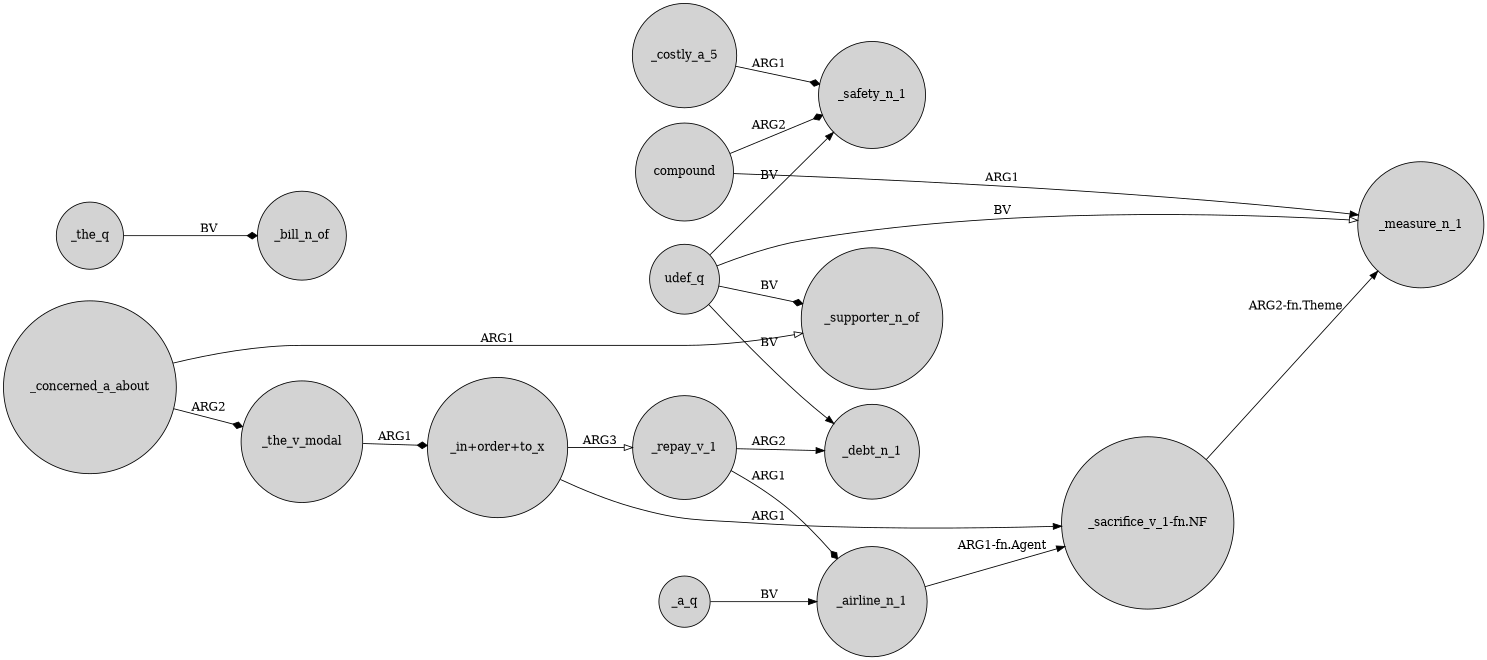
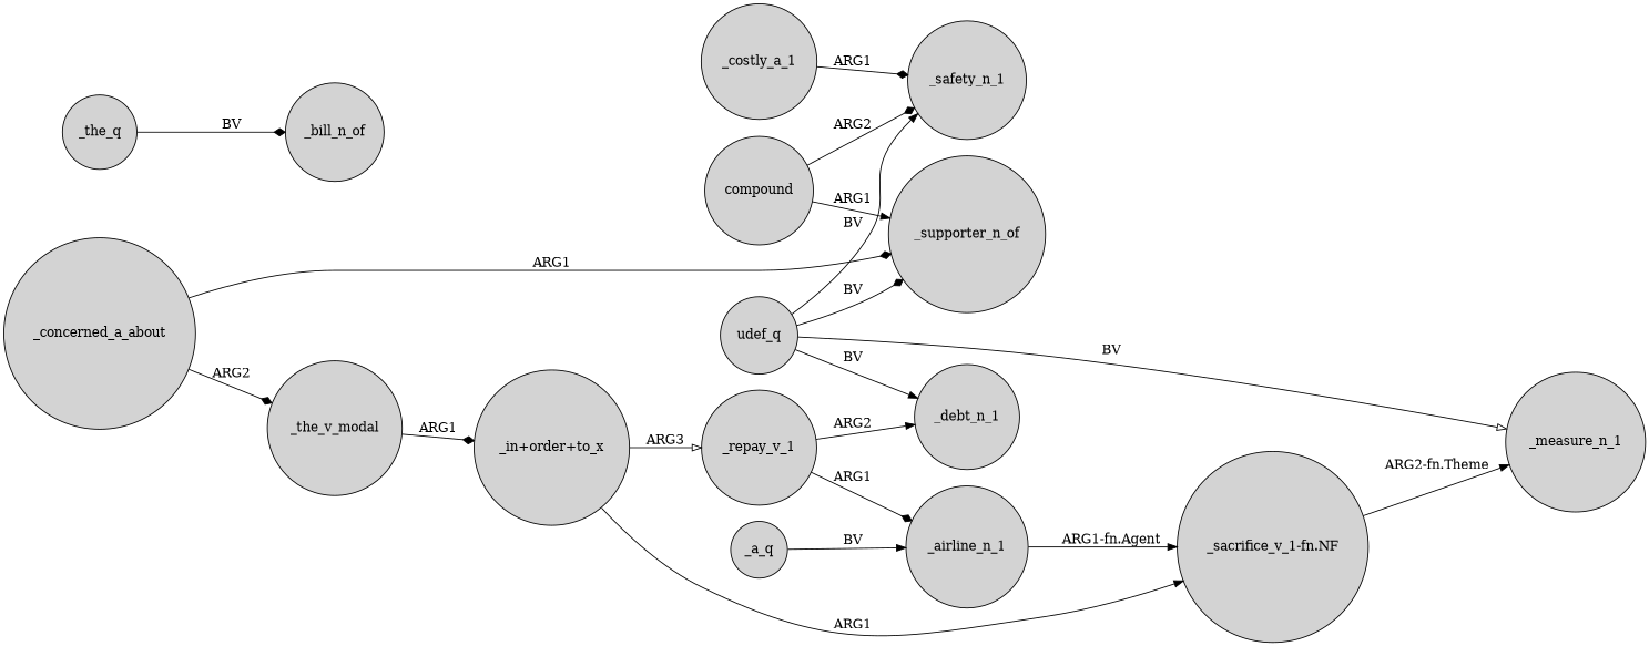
  digraph {
    rankdir=LR
    node [shape=circle style=filled]
    edge [arrowhead=normal]
-   _costly_a_1 [label=_costly_a_5]
+   _costly_a_1
    _safety_n_1
    _the_q
    _bill_n_of
    udef_q
    _measure_n_1
    _supporter_n_of
    _debt_n_1
    "_sacrifice_v_1-fn.NF"
    _airline_n_1
    _repay_v_1
    "_in+order+to_x"
    compound
    _concerned_a_about
    n15 [label=_the_v_modal]
    _a_q
    _costly_a_1 -> _safety_n_1 [arrowhead=diamond label=ARG1]
    _the_q -> _bill_n_of [arrowhead=diamond label=BV]
    udef_q -> _safety_n_1 [label=BV]
    udef_q -> _measure_n_1 [arrowhead=onormal label=BV]
    udef_q -> _supporter_n_of [arrowhead=diamond label=BV]
    udef_q -> _debt_n_1 [label=BV]
    "_sacrifice_v_1-fn.NF" -> _measure_n_1 [label="ARG2-fn.Theme"]
    _airline_n_1 -> "_sacrifice_v_1-fn.NF" [label="ARG1-fn.Agent"]
    _repay_v_1 -> _debt_n_1 [label=ARG2]
    _repay_v_1 -> _airline_n_1 [arrowhead=diamond label=ARG1]
    "_in+order+to_x" -> "_sacrifice_v_1-fn.NF" [label=ARG1]
    "_in+order+to_x" -> _repay_v_1 [arrowhead=onormal label=ARG3]
    compound -> _safety_n_1 [arrowhead=diamond label=ARG2]
-   compound -> _measure_n_1 [label=ARG1]
-   _concerned_a_about -> _supporter_n_of [arrowhead=onormal label=ARG1]
+   compound -> _supporter_n_of [label=ARG1]
+   _concerned_a_about -> _supporter_n_of [arrowhead=diamond label=ARG1]
    _concerned_a_about -> n15 [arrowhead=diamond label=ARG2]
    n15 -> "_in+order+to_x" [arrowhead=diamond label=ARG1]
    _a_q -> _airline_n_1 [label=BV]
  }
